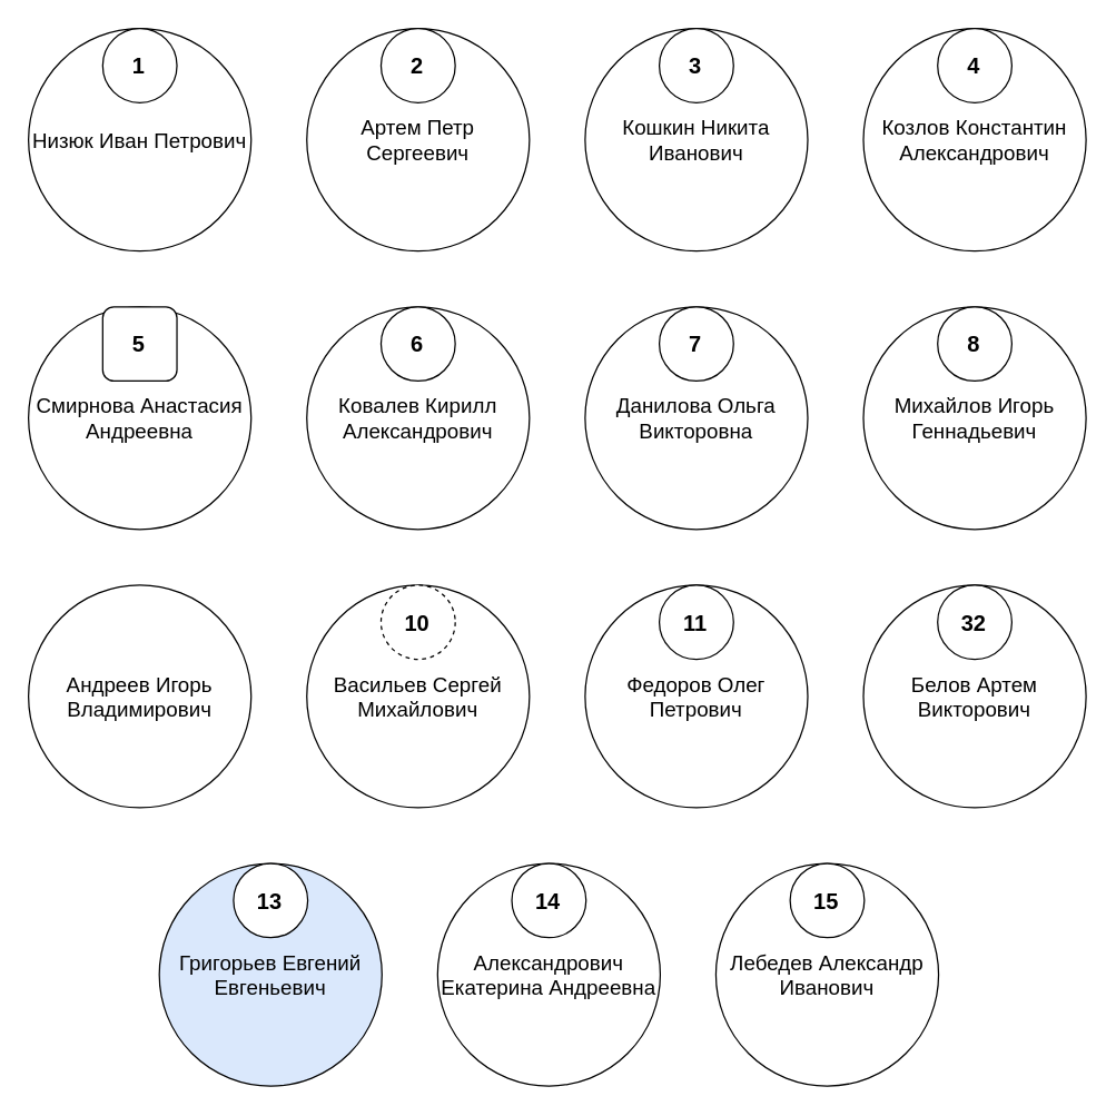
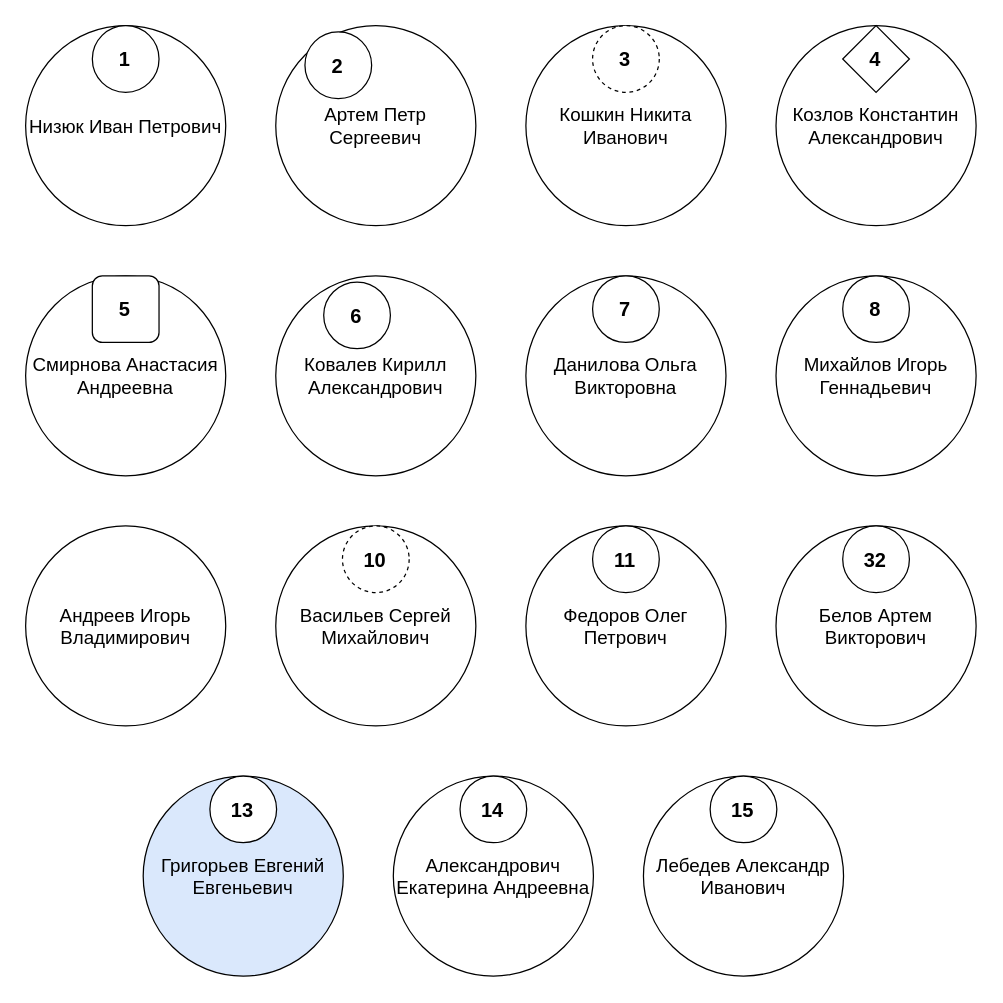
  <mxCell id="0" />
  <mxCell id="1" parent="0" />
  <mxCell id="2" value="" style="group" vertex="1" connectable="0" parent="1"><mxGeometry x="20" y="20" width="760" height="760" as="geometry" /></mxCell>
  <mxCell id="3" value="" style="group" vertex="1" connectable="0" parent="2"><mxGeometry x="200" width="160" height="160" as="geometry" /></mxCell>
  <mxCell id="4" value="Артем Петр Сергеевич" style="ellipse;whiteSpace=wrap;html=1;aspect=fixed;fontSize=15;" vertex="1" parent="3"><mxGeometry width="160" height="160" as="geometry" /></mxCell>
- <mxCell id="5" value="2" style="ellipse;whiteSpace=wrap;html=1;aspect=fixed;fontSize=16;fontStyle=1" vertex="1" parent="3"><mxGeometry x="53.333" width="53.333" height="53.333" as="geometry" /></mxCell>
+ <mxCell id="5" value="2" style="ellipse;whiteSpace=wrap;html=1;aspect=fixed;fontSize=16;fontStyle=1" vertex="1" parent="3"><mxGeometry x="23.333" y="5" width="53.333" height="53.333" as="geometry" /></mxCell>
  <mxCell id="6" value="" style="group" vertex="1" connectable="0" parent="2"><mxGeometry width="160" height="160" as="geometry" /></mxCell>
  <mxCell id="7" value="Низюк Иван Петрович" style="ellipse;whiteSpace=wrap;html=1;aspect=fixed;fontSize=15;" vertex="1" parent="6"><mxGeometry width="160" height="160" as="geometry" /></mxCell>
  <mxCell id="8" value="1" style="ellipse;whiteSpace=wrap;html=1;aspect=fixed;fontSize=16;fontStyle=1" vertex="1" parent="6"><mxGeometry x="53.333" width="53.333" height="53.333" as="geometry" /></mxCell>
  <mxCell id="9" value="" style="group" vertex="1" connectable="0" parent="2"><mxGeometry x="400" width="160" height="160" as="geometry" /></mxCell>
  <mxCell id="10" value="Кошкин Никита Иванович" style="ellipse;whiteSpace=wrap;html=1;aspect=fixed;fontSize=15;" vertex="1" parent="9"><mxGeometry width="160" height="160" as="geometry" /></mxCell>
- <mxCell id="11" value="3" style="ellipse;whiteSpace=wrap;html=1;aspect=fixed;fontSize=16;fontStyle=1" vertex="1" parent="9"><mxGeometry x="53.333" width="53.333" height="53.333" as="geometry" /></mxCell>
+ <mxCell id="11" value="3" style="ellipse;whiteSpace=wrap;html=1;aspect=fixed;fontSize=16;fontStyle=1;dashed=1;" vertex="1" parent="9"><mxGeometry x="53.333" width="53.333" height="53.333" as="geometry" /></mxCell>
  <mxCell id="12" value="" style="group" vertex="1" connectable="0" parent="2"><mxGeometry x="600" width="160" height="160" as="geometry" /></mxCell>
  <mxCell id="13" value="Козлов Константин Александрович" style="ellipse;whiteSpace=wrap;html=1;aspect=fixed;fontSize=15;" vertex="1" parent="12"><mxGeometry width="160" height="160" as="geometry" /></mxCell>
- <mxCell id="14" value="4" style="ellipse;whiteSpace=wrap;html=1;aspect=fixed;fontSize=16;fontStyle=1" vertex="1" parent="12"><mxGeometry x="53.333" width="53.333" height="53.333" as="geometry" /></mxCell>
+ <mxCell id="14" value="4" style="rhombus;whiteSpace=wrap;html=1;aspect=fixed;fontSize=16;fontStyle=1;" vertex="1" parent="12"><mxGeometry x="53.333" width="53.333" height="53.333" as="geometry" /></mxCell>
  <mxCell id="15" value="" style="group" vertex="1" connectable="0" parent="2"><mxGeometry y="200" width="160" height="160" as="geometry" /></mxCell>
  <mxCell id="16" value="Смирнова Анастасия Андреевна" style="ellipse;whiteSpace=wrap;html=1;aspect=fixed;fontSize=15;" vertex="1" parent="15"><mxGeometry width="160" height="160" as="geometry" /></mxCell>
  <mxCell id="17" value="5" style="whiteSpace=wrap;html=1;aspect=fixed;fontSize=16;fontStyle=1;rounded=1;" vertex="1" parent="15"><mxGeometry x="53.333" width="53.333" height="53.333" as="geometry" /></mxCell>
  <mxCell id="18" value="" style="group" vertex="1" connectable="0" parent="2"><mxGeometry x="400" y="200" width="160" height="160" as="geometry" /></mxCell>
  <mxCell id="19" value="Данилова Ольга Викторовна" style="ellipse;whiteSpace=wrap;html=1;aspect=fixed;fontSize=15;" vertex="1" parent="18"><mxGeometry width="160" height="160" as="geometry" /></mxCell>
  <mxCell id="20" value="7" style="ellipse;whiteSpace=wrap;html=1;aspect=fixed;fontSize=16;fontStyle=1" vertex="1" parent="18"><mxGeometry x="53.333" width="53.333" height="53.333" as="geometry" /></mxCell>
  <mxCell id="21" value="" style="group" vertex="1" connectable="0" parent="2"><mxGeometry x="200" y="200" width="160" height="160" as="geometry" /></mxCell>
  <mxCell id="22" value="Ковалев Кирилл Александрович" style="ellipse;whiteSpace=wrap;html=1;aspect=fixed;fontSize=15;" vertex="1" parent="21"><mxGeometry width="160" height="160" as="geometry" /></mxCell>
- <mxCell id="23" value="6" style="ellipse;whiteSpace=wrap;html=1;aspect=fixed;fontSize=16;fontStyle=1" vertex="1" parent="21"><mxGeometry x="53.333" width="53.333" height="53.333" as="geometry" /></mxCell>
+ <mxCell id="23" value="6" style="ellipse;whiteSpace=wrap;html=1;aspect=fixed;fontSize=16;fontStyle=1" vertex="1" parent="21"><mxGeometry x="38.333" y="5" width="53.333" height="53.333" as="geometry" /></mxCell>
  <mxCell id="24" value="" style="group" vertex="1" connectable="0" parent="2"><mxGeometry x="600" y="200" width="160" height="160" as="geometry" /></mxCell>
  <mxCell id="25" value="Михайлов Игорь Геннадьевич" style="ellipse;whiteSpace=wrap;html=1;aspect=fixed;fontSize=15;" vertex="1" parent="24"><mxGeometry width="160" height="160" as="geometry" /></mxCell>
  <mxCell id="26" value="8" style="ellipse;whiteSpace=wrap;html=1;aspect=fixed;fontSize=16;fontStyle=1" vertex="1" parent="24"><mxGeometry x="53.333" width="53.333" height="53.333" as="geometry" /></mxCell>
  <mxCell id="27" value="" style="group" vertex="1" connectable="0" parent="2"><mxGeometry y="400" width="160" height="160" as="geometry" /></mxCell>
  <mxCell id="28" value="Андреев Игорь Владимирович" style="ellipse;whiteSpace=wrap;html=1;aspect=fixed;fontSize=15;" vertex="1" parent="27"><mxGeometry width="160" height="160" as="geometry" /></mxCell>
  <mxCell id="29" value="" style="group" vertex="1" connectable="0" parent="2"><mxGeometry x="200" y="400" width="160" height="160" as="geometry" /></mxCell>
  <mxCell id="30" value="Васильев Сергей Михайлович" style="ellipse;whiteSpace=wrap;html=1;aspect=fixed;fontSize=15;" vertex="1" parent="29"><mxGeometry width="160" height="160" as="geometry" /></mxCell>
  <mxCell id="31" value="10" style="ellipse;whiteSpace=wrap;html=1;aspect=fixed;fontSize=16;fontStyle=1;dashed=1;" vertex="1" parent="29"><mxGeometry x="53.333" width="53.333" height="53.333" as="geometry" /></mxCell>
  <mxCell id="32" value="" style="group" vertex="1" connectable="0" parent="2"><mxGeometry x="600" y="400" width="160" height="160" as="geometry" /></mxCell>
  <mxCell id="33" value="Белов Артем Викторович" style="ellipse;whiteSpace=wrap;html=1;aspect=fixed;fontSize=15;" vertex="1" parent="32"><mxGeometry width="160" height="160" as="geometry" /></mxCell>
  <mxCell id="34" value="32" style="ellipse;whiteSpace=wrap;html=1;aspect=fixed;fontSize=16;fontStyle=1" vertex="1" parent="32"><mxGeometry x="53.333" width="53.333" height="53.333" as="geometry" /></mxCell>
  <mxCell id="35" value="" style="group" vertex="1" connectable="0" parent="2"><mxGeometry x="400" y="400" width="160" height="160" as="geometry" /></mxCell>
  <mxCell id="36" value="Федоров Олег Петрович" style="ellipse;whiteSpace=wrap;html=1;aspect=fixed;fontSize=15;" vertex="1" parent="35"><mxGeometry width="160" height="160" as="geometry" /></mxCell>
  <mxCell id="37" value="11" style="ellipse;whiteSpace=wrap;html=1;aspect=fixed;fontSize=16;fontStyle=1" vertex="1" parent="35"><mxGeometry x="53.333" width="53.333" height="53.333" as="geometry" /></mxCell>
  <mxCell id="38" value="" style="group" vertex="1" connectable="0" parent="2"><mxGeometry x="94" y="600" width="160" height="160" as="geometry" /></mxCell>
  <mxCell id="39" value="Григорьев Евгений Евгеньевич" style="ellipse;whiteSpace=wrap;html=1;aspect=fixed;fontSize=15;fillColor=#dae8fc;" vertex="1" parent="38"><mxGeometry width="160" height="160" as="geometry" /></mxCell>
  <mxCell id="40" value="13" style="ellipse;whiteSpace=wrap;html=1;aspect=fixed;fontSize=16;fontStyle=1" vertex="1" parent="38"><mxGeometry x="53.333" width="53.333" height="53.333" as="geometry" /></mxCell>
  <mxCell id="41" value="" style="group" vertex="1" connectable="0" parent="2"><mxGeometry x="294" y="600" width="160" height="160" as="geometry" /></mxCell>
  <mxCell id="42" value="Александрович Екатерина Андреевна" style="ellipse;whiteSpace=wrap;html=1;aspect=fixed;fontSize=15;" vertex="1" parent="41"><mxGeometry width="160" height="160" as="geometry" /></mxCell>
  <mxCell id="43" value="14" style="ellipse;whiteSpace=wrap;html=1;aspect=fixed;fontSize=16;fontStyle=1" vertex="1" parent="41"><mxGeometry x="53.333" width="53.333" height="53.333" as="geometry" /></mxCell>
  <mxCell id="44" value="" style="group" vertex="1" connectable="0" parent="2"><mxGeometry x="494" y="600" width="160" height="160" as="geometry" /></mxCell>
  <mxCell id="45" value="Лебедев Александр Иванович" style="ellipse;whiteSpace=wrap;html=1;aspect=fixed;fontSize=15;" vertex="1" parent="44"><mxGeometry width="160" height="160" as="geometry" /></mxCell>
  <mxCell id="46" value="15" style="ellipse;whiteSpace=wrap;html=1;aspect=fixed;fontSize=16;fontStyle=1" vertex="1" parent="44"><mxGeometry x="53.333" width="53.333" height="53.333" as="geometry" /></mxCell>
